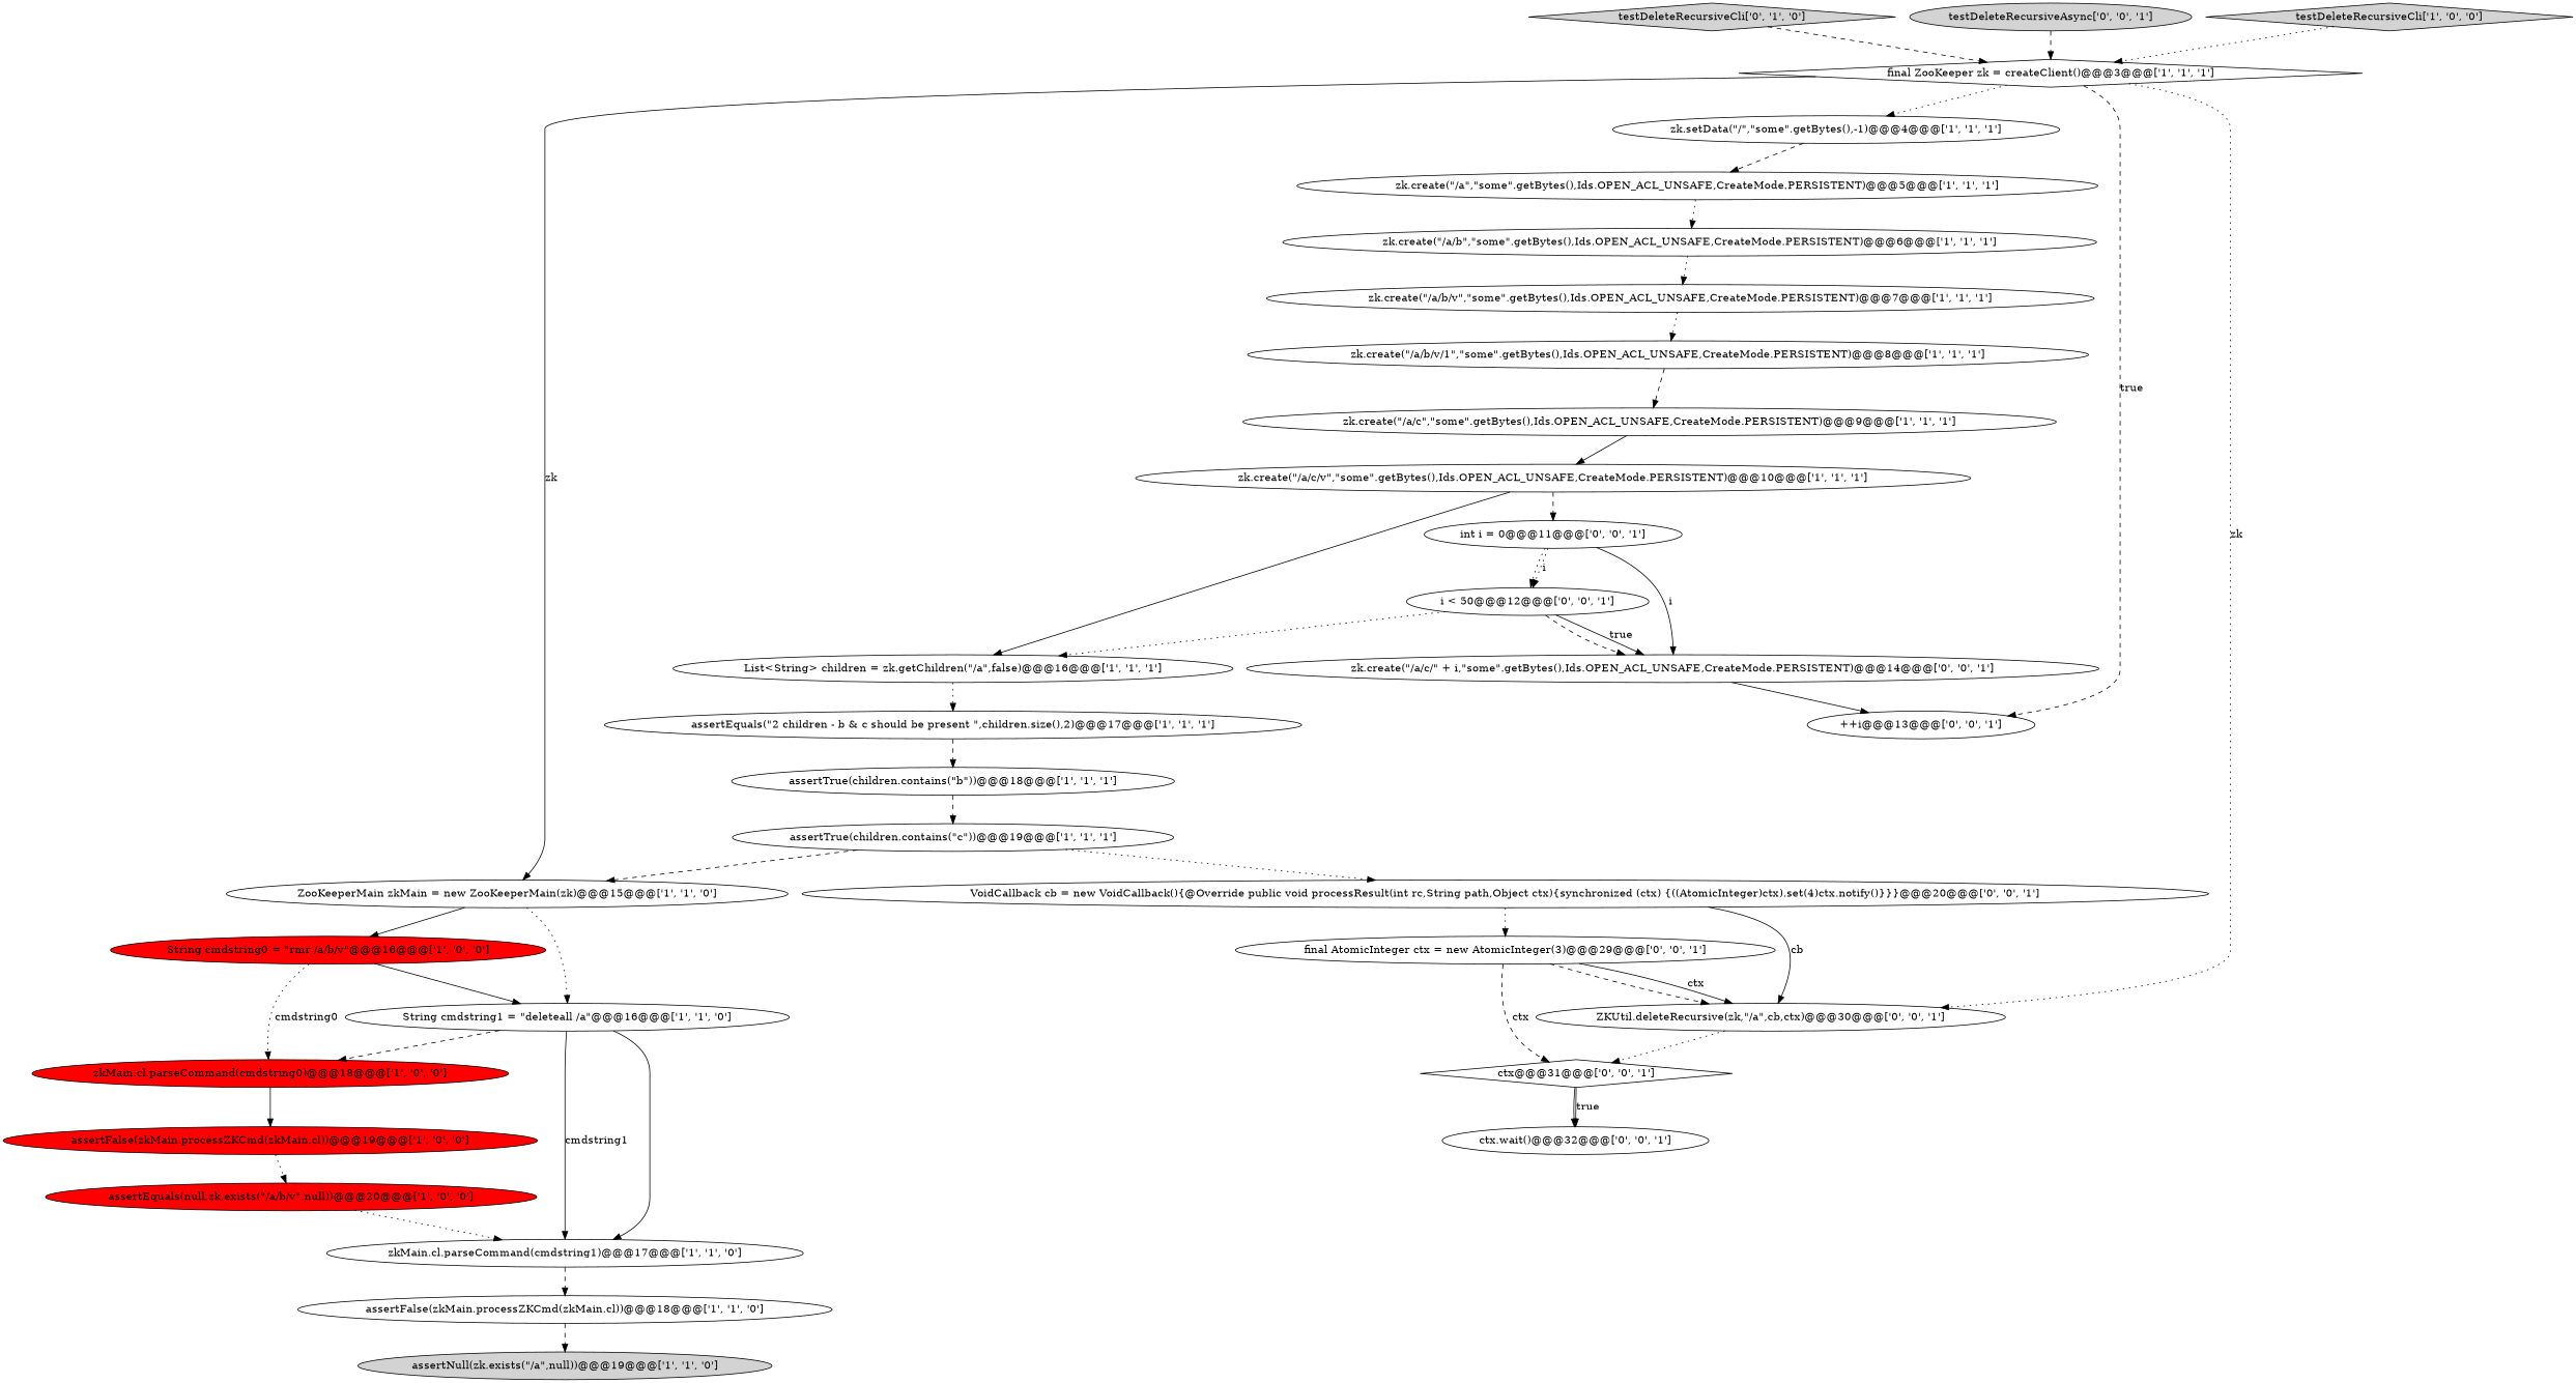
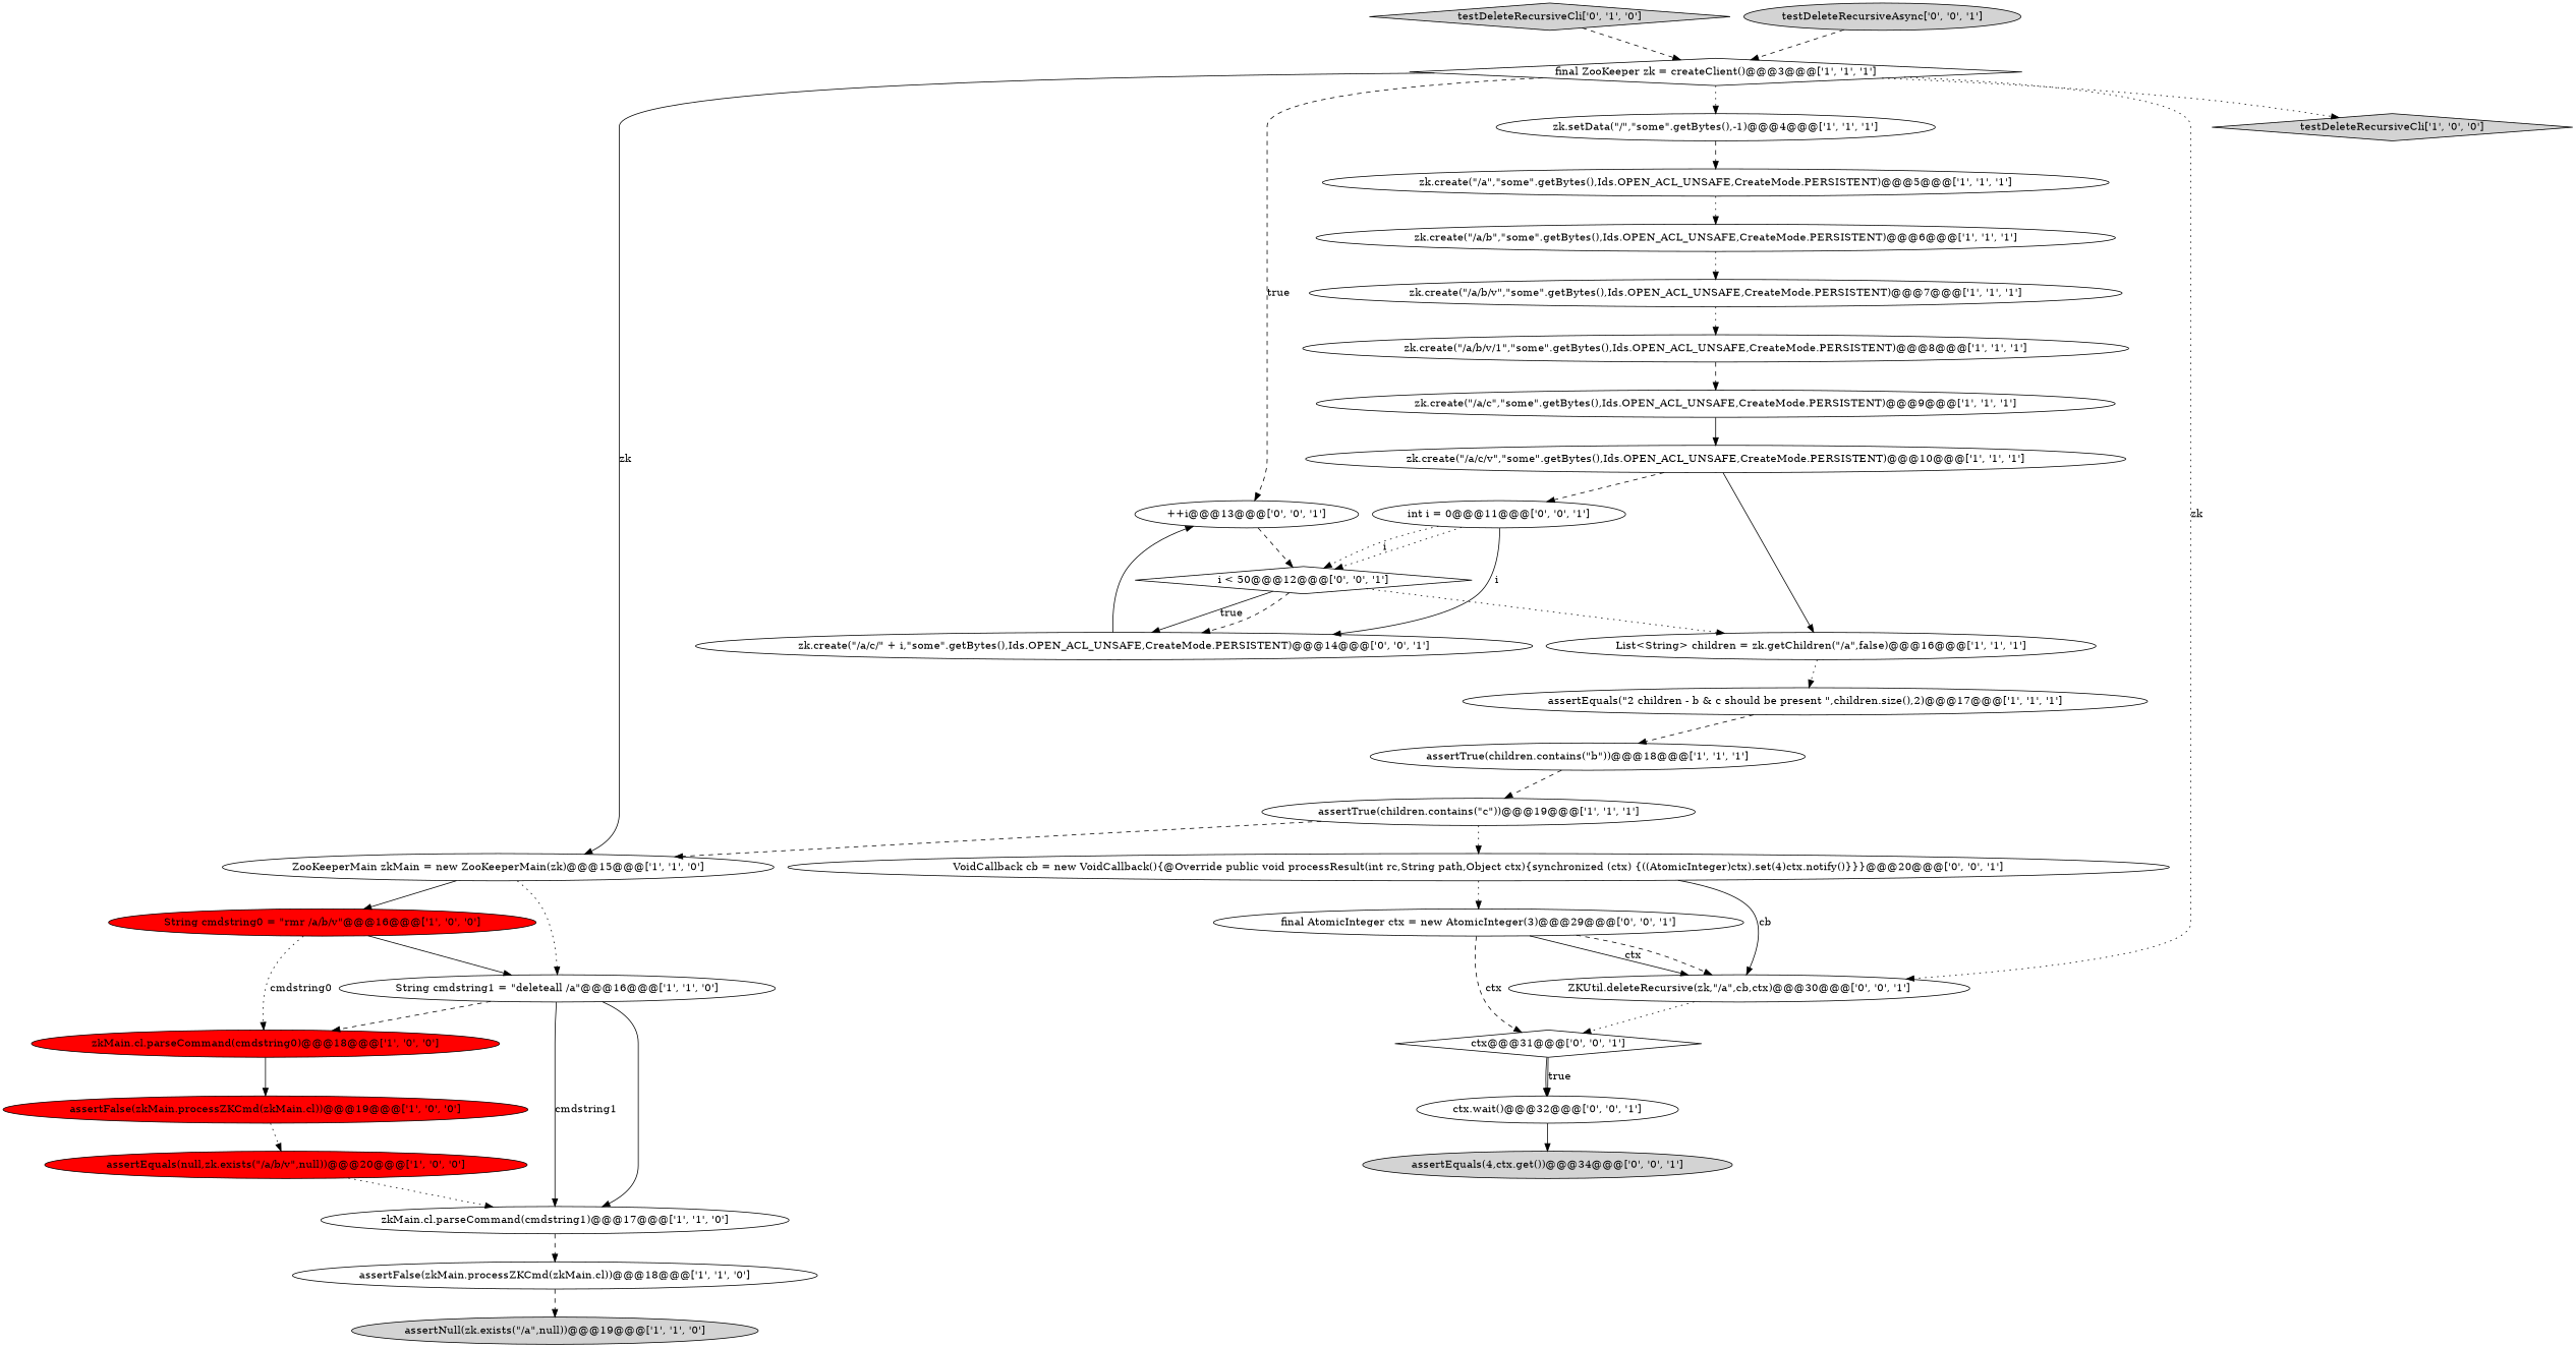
  digraph {
    node [fillcolor=white shape=ellipse style=filled]
    edge [style=dotted]
    n1 [label="assertTrue(children.contains(\"c\"))@@@19@@@['1', '1', '1']"]
    n2 [label="ZooKeeperMain zkMain = new ZooKeeperMain(zk)@@@15@@@['1', '1', '0']"]
    n3 [label="VoidCallback cb = new VoidCallback(){@Override public void processResult(int rc,String path,Object ctx){synchronized (ctx) {((AtomicInteger)ctx).set(4)ctx.notify()}}}@@@20@@@['0', '0', '1']"]
    n4 [label="String cmdstring1 = \"deleteall /a\"@@@16@@@['1', '1', '0']"]
    n5 [fillcolor=red label="String cmdstring0 = \"rmr /a/b/v\"@@@16@@@['1', '0', '0']"]
    n6 [label="ZKUtil.deleteRecursive(zk,\"/a\",cb,ctx)@@@30@@@['0', '0', '1']"]
    n7 [label="final AtomicInteger ctx = new AtomicInteger(3)@@@29@@@['0', '0', '1']"]
    n8 [label="zk.create(\"/a/b/v\",\"some\".getBytes(),Ids.OPEN_ACL_UNSAFE,CreateMode.PERSISTENT)@@@7@@@['1', '1', '1']"]
    n9 [label="zk.create(\"/a/b/v/1\",\"some\".getBytes(),Ids.OPEN_ACL_UNSAFE,CreateMode.PERSISTENT)@@@8@@@['1', '1', '1']"]
    n10 [label="zk.create(\"/a/c\",\"some\".getBytes(),Ids.OPEN_ACL_UNSAFE,CreateMode.PERSISTENT)@@@9@@@['1', '1', '1']"]
    n11 [fillcolor=red label="zkMain.cl.parseCommand(cmdstring0)@@@18@@@['1', '0', '0']"]
    n12 [label="zkMain.cl.parseCommand(cmdstring1)@@@17@@@['1', '1', '0']"]
    n13 [fillcolor=red label="assertFalse(zkMain.processZKCmd(zkMain.cl))@@@19@@@['1', '0', '0']"]
    n14 [label="assertFalse(zkMain.processZKCmd(zkMain.cl))@@@18@@@['1', '1', '0']"]
    n15 [label="ctx@@@31@@@['0', '0', '1']" shape=diamond]
    n16 [label="ctx.wait()@@@32@@@['0', '0', '1']"]
-   n18 [label="i < 50@@@12@@@['0', '0', '1']"]
+   n17 [fillcolor=lightgray label="assertEquals(4,ctx.get())@@@34@@@['0', '0', '1']"]
+   n18 [label="i < 50@@@12@@@['0', '0', '1']" shape=diamond]
    n19 [label="zk.create(\"/a/c/\" + i,\"some\".getBytes(),Ids.OPEN_ACL_UNSAFE,CreateMode.PERSISTENT)@@@14@@@['0', '0', '1']"]
    n20 [label="List<String> children = zk.getChildren(\"/a\",false)@@@16@@@['1', '1', '1']"]
    n21 [label="++i@@@13@@@['0', '0', '1']"]
    n22 [label="assertEquals(\"2 children - b & c should be present \",children.size(),2)@@@17@@@['1', '1', '1']"]
    n23 [fillcolor=lightgray label="testDeleteRecursiveCli['0', '1', '0']" shape=diamond]
    n24 [label="final ZooKeeper zk = createClient()@@@3@@@['1', '1', '1']" shape=diamond]
    n25 [label="zk.setData(\"/\",\"some\".getBytes(),-1)@@@4@@@['1', '1', '1']"]
    n26 [label="int i = 0@@@11@@@['0', '0', '1']"]
    n27 [label="zk.create(\"/a\",\"some\".getBytes(),Ids.OPEN_ACL_UNSAFE,CreateMode.PERSISTENT)@@@5@@@['1', '1', '1']"]
    n28 [fillcolor=red label="assertEquals(null,zk.exists(\"/a/b/v\",null))@@@20@@@['1', '0', '0']"]
    n29 [label="zk.create(\"/a/b\",\"some\".getBytes(),Ids.OPEN_ACL_UNSAFE,CreateMode.PERSISTENT)@@@6@@@['1', '1', '1']"]
    n30 [fillcolor=lightgray label="testDeleteRecursiveAsync['0', '0', '1']"]
    n31 [fillcolor=lightgray label="assertNull(zk.exists(\"/a\",null))@@@19@@@['1', '1', '0']"]
    n32 [label="zk.create(\"/a/c/v\",\"some\".getBytes(),Ids.OPEN_ACL_UNSAFE,CreateMode.PERSISTENT)@@@10@@@['1', '1', '1']"]
    n33 [label="assertTrue(children.contains(\"b\"))@@@18@@@['1', '1', '1']"]
    n34 [fillcolor=lightgray label="testDeleteRecursiveCli['1', '0', '0']" shape=diamond]
    n1 -> n2 [style=dashed]
    n1 -> n3
    n2 -> n4
    n2 -> n5 [style=solid]
    n3 -> n6 [label=cb style=solid]
    n3 -> n7
    n4 -> n11 [style=dashed]
    n4 -> n12 [label=cmdstring1 style=solid]
    n4 -> n12 [style=solid]
    n5 -> n4 [style=solid]
    n5 -> n11 [label=cmdstring0]
    n6 -> n15
    n7 -> n6 [label=ctx style=solid]
    n7 -> n6 [style=dashed]
    n7 -> n15 [label=ctx style=dashed]
    n8 -> n9
    n9 -> n10 [style=dashed]
    n10 -> n32 [style=solid]
    n11 -> n13 [style=solid]
    n12 -> n14 [style=dashed]
    n13 -> n28
    n14 -> n31 [style=dashed]
    n15 -> n16 [style=solid]
    n15 -> n16 [label=true style=solid]
+   n16 -> n17 [style=solid]
    n18 -> n19 [label=true style=solid]
    n18 -> n19 [style=dashed]
    n18 -> n20
    n19 -> n21 [style=solid]
    n20 -> n22
+   n21 -> n18 [style=dashed]
    n22 -> n33 [style=dashed]
    n23 -> n24 [style=dashed]
    n24 -> n2 [label=zk style=solid]
    n24 -> n6 [label=zk]
    n24 -> n21 [label=true style=dashed]
    n24 -> n25
    n25 -> n27 [style=dashed]
    n26 -> n18
    n26 -> n18 [label=i]
    n26 -> n19 [label=i style=solid]
    n27 -> n29
    n28 -> n12
    n29 -> n8
    n30 -> n24 [style=dashed]
    n32 -> n20 [style=solid]
    n32 -> n26 [style=dashed]
    n33 -> n1 [style=dashed]
-   n34 -> n24
+   n24 -> n34
  }
